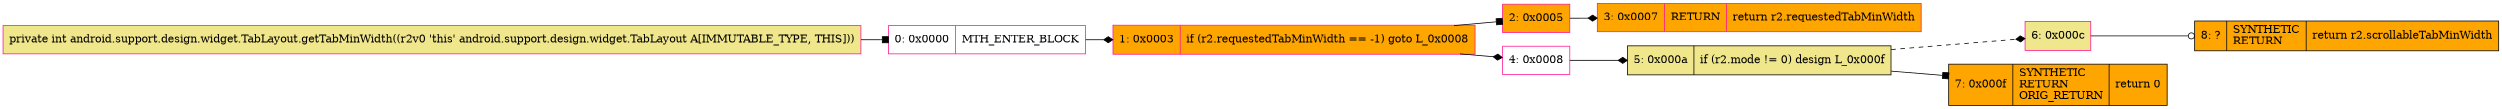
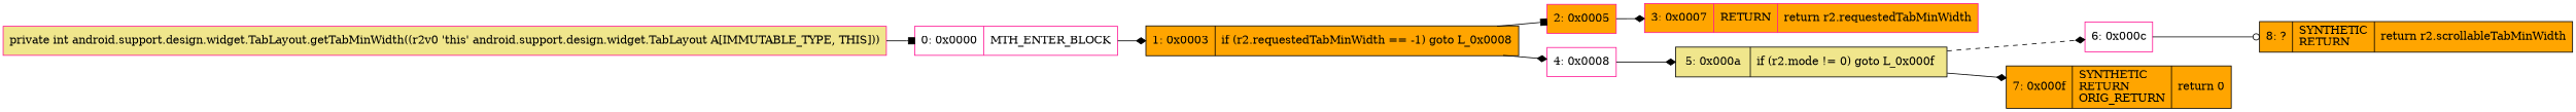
  digraph {
    rankdir=LR
    node [color=deeppink fillcolor=orange shape=record style=filled]
    edge [arrowhead=diamond]
    n1 [fillcolor=white label="{0\:\ 0x0000|MTH_ENTER_BLOCK\l}"]
-   n2 [label="{1\:\ 0x0003|if (r2.requestedTabMinWidth == \-1) goto L_0x0008\l}"]
+   n2 [color=black label="{1\:\ 0x0003|if (r2.requestedTabMinWidth == \-1) goto L_0x0008\l}"]
    n3 [label="{2\:\ 0x0005}"]
    n4 [fillcolor=white label="{4\:\ 0x0008}"]
    n5 [label="{3\:\ 0x0007|RETURN\l|return r2.requestedTabMinWidth\l}"]
-   n6 [color=black fillcolor=khaki label="{5\:\ 0x000a|if (r2.mode != 0) design L_0x000f\l}"]
-   n7 [fillcolor=khaki label="{6\:\ 0x000c}"]
+   n6 [color=black fillcolor=khaki label="{5\:\ 0x000a|if (r2.mode != 0) goto L_0x000f\l}"]
+   n7 [fillcolor=white label="{6\:\ 0x000c}"]
    n8 [color=black label="{7\:\ 0x000f|SYNTHETIC\lRETURN\lORIG_RETURN\l|return 0\l}"]
    n9 [color=black label="{8\:\ ?|SYNTHETIC\lRETURN\l|return r2.scrollableTabMinWidth\l}"]
    n10 [fillcolor=khaki label="{private int android.support.design.widget.TabLayout.getTabMinWidth((r2v0 'this' android.support.design.widget.TabLayout A[IMMUTABLE_TYPE, THIS])) }"]
    n1 -> n2
    n2 -> n3 [arrowhead=box style=solid]
    n2 -> n4
    n3 -> n5
    n4 -> n6
    n6 -> n7 [style=dashed]
-   n6 -> n8 [arrowhead=box]
+   n6 -> n8
    n7 -> n9 [arrowhead=odot]
    n10 -> n1 [arrowhead=box]
  }
